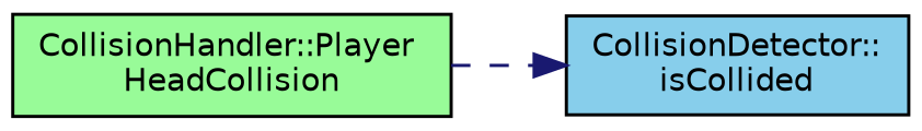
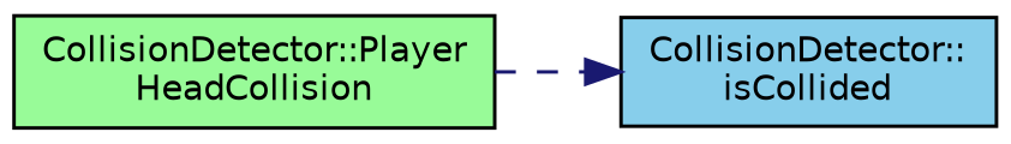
  digraph {
    rankdir=LR
    node [color=black fontname=Helvetica fontsize=10 shape=record style=filled]
-   n1 [fillcolor=palegreen fontcolor=black height=0.2 label="CollisionHandler::Player\lHeadCollision" width=0.4]
+   n1 [fillcolor=palegreen fontcolor=black height=0.2 label="CollisionDetector::Player\lHeadCollision" width=0.4]
    n2 [fillcolor=skyblue height=0.2 label="CollisionDetector::\lisCollided" width=0.4]
    n1 -> n2 [color=midnightblue fontname=Helvetica fontsize=10 labelfontname=Helvetica labelfontsize=10 style=dashed]
  }
